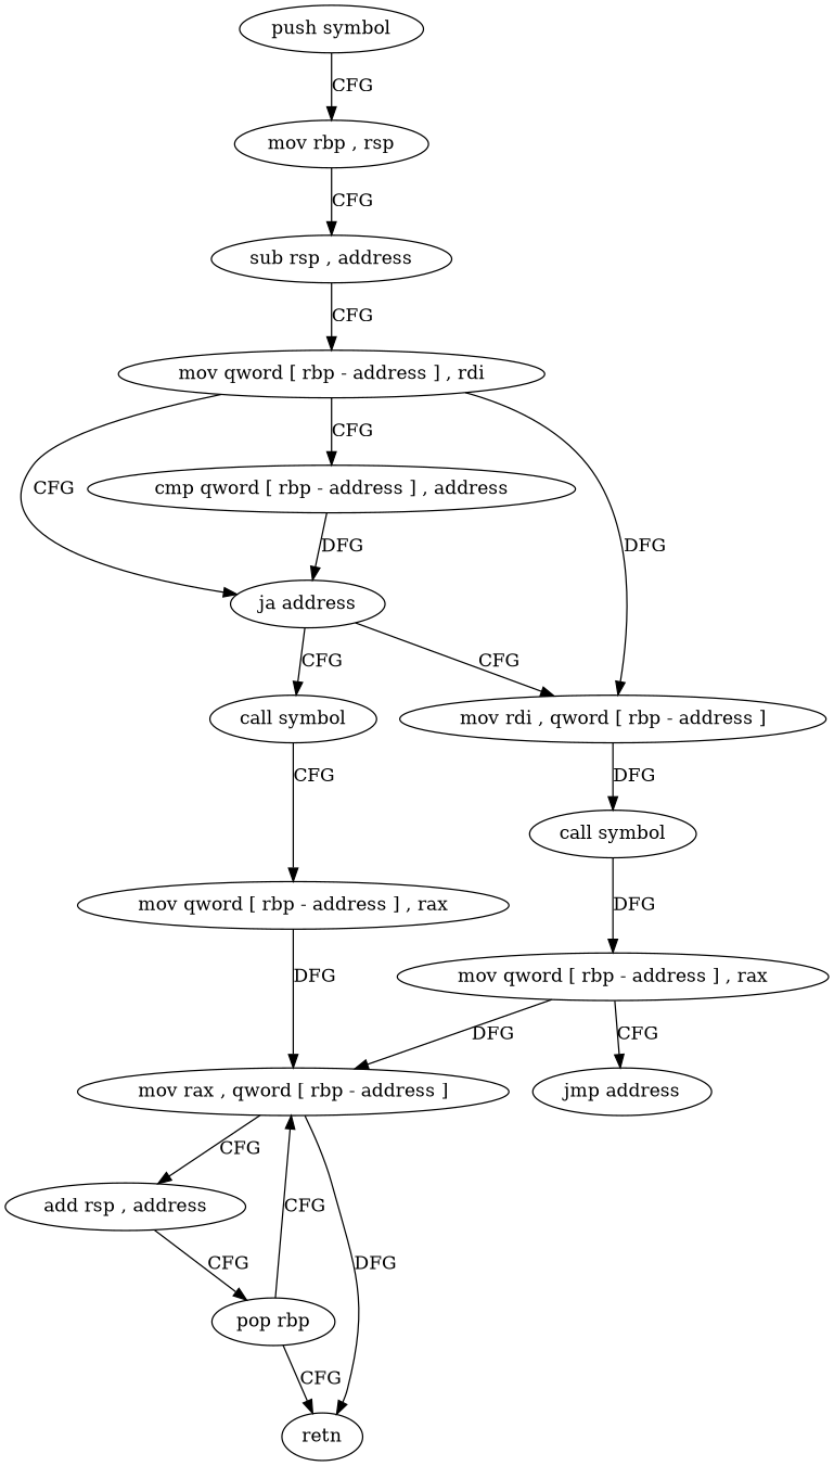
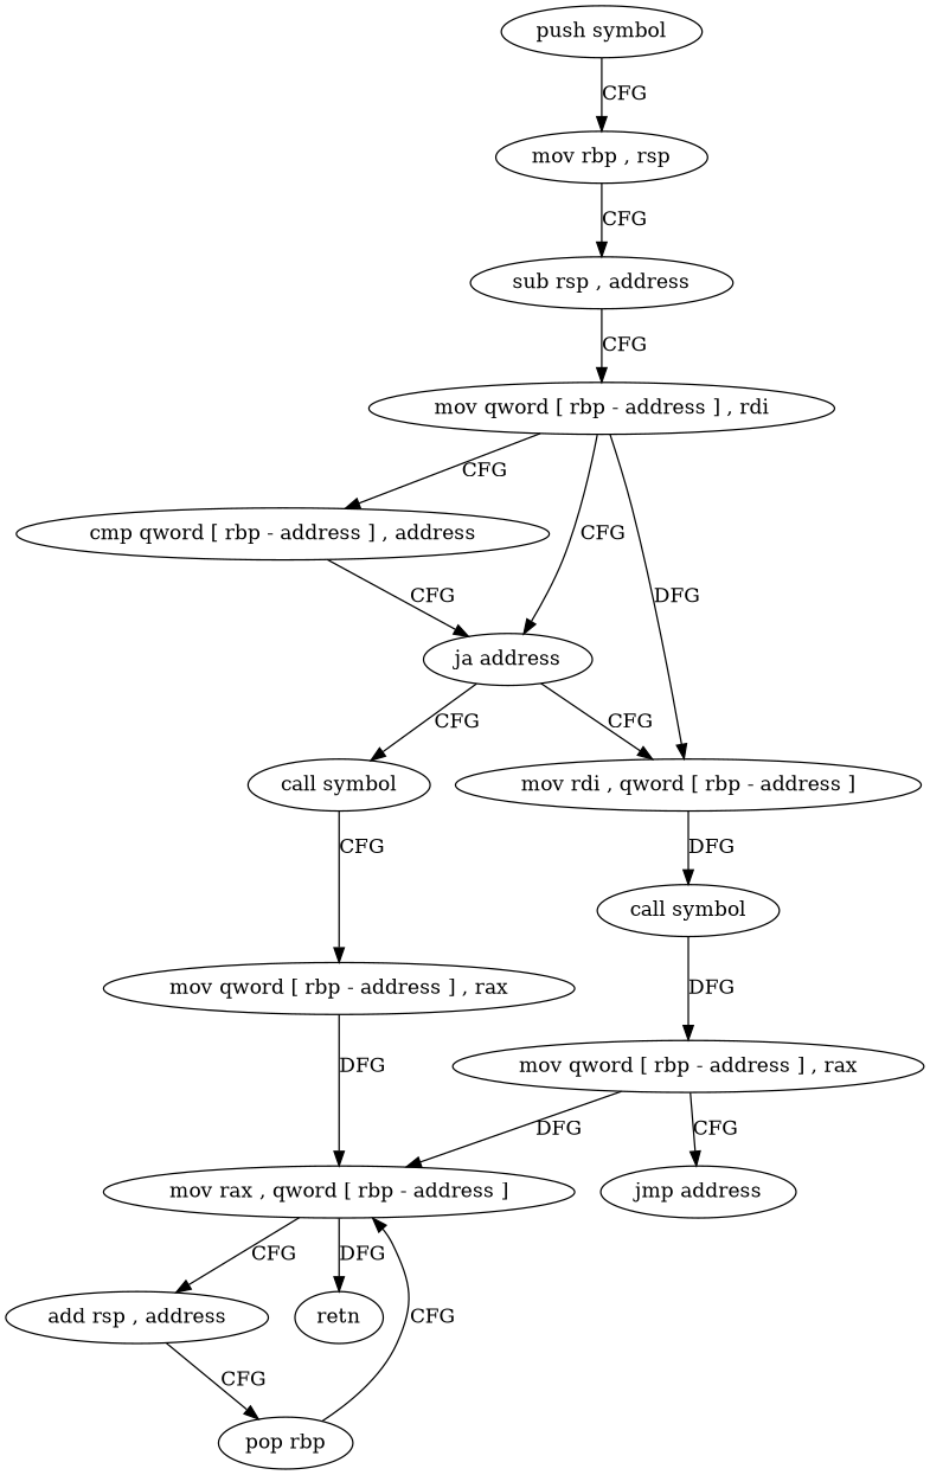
  digraph {
    n1 [label="push symbol"]
    n2 [label="mov rbp , rsp"]
    n3 [label="sub rsp , address"]
    n4 [label="mov qword [ rbp - address ] , rdi"]
    n5 [label="cmp qword [ rbp - address ] , address"]
    n6 [label="ja address"]
    n7 [label="mov rdi , qword [ rbp - address ]"]
    n8 [label="call symbol"]
    n9 [label="call symbol"]
    n10 [label="mov qword [ rbp - address ] , rax"]
    n11 [label="mov rax , qword [ rbp - address ]"]
    n12 [label="mov qword [ rbp - address ] , rax"]
    n13 [label="add rsp , address"]
    n14 [label=retn]
    n15 [label="pop rbp"]
    n16 [label="jmp address"]
    n1 -> n2 [label=CFG]
    n2 -> n3 [label=CFG]
    n3 -> n4 [label=CFG]
    n4 -> n5 [label=CFG]
    n4 -> n6 [label=CFG]
    n4 -> n7 [label=DFG]
-   n5 -> n6 [label=DFG]
+   n5 -> n6 [label=CFG]
    n6 -> n7 [label=CFG]
    n6 -> n8 [label=CFG]
    n7 -> n9 [label=DFG]
    n8 -> n10 [label=CFG]
    n9 -> n12 [label=DFG]
    n10 -> n11 [label=DFG]
    n11 -> n13 [label=CFG]
    n11 -> n14 [label=DFG]
    n12 -> n11 [label=DFG]
    n12 -> n16 [label=CFG]
    n13 -> n15 [label=CFG]
    n15 -> n11 [label=CFG]
-   n15 -> n14 [label=CFG]
  }
